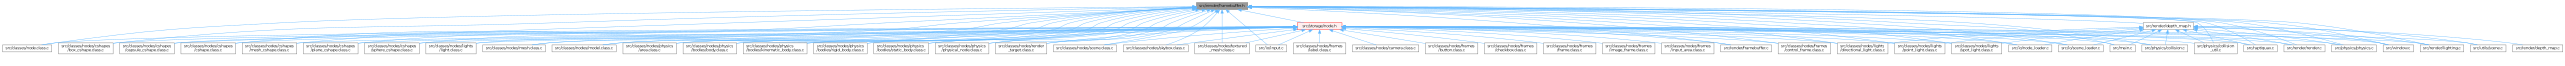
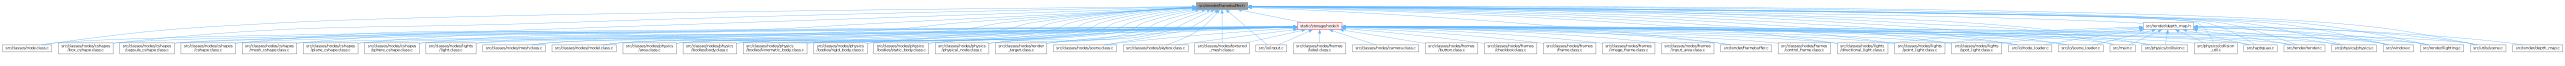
  digraph {
    fontname=Montserrat
    node [color=grey40 fillcolor=white fontname=Montserrat fontsize=10 shape=box style=filled]
    edge [color=steelblue1 dir=back fontname=Montserrat fontsize=10 labelfontname=Helvetica labelfontsize=10 style=solid]
    n1 [color=gray40 fillcolor=grey60 fontcolor=black height=0.2 label="src/render/framebuffer.h" width=0.4]
    n2 [height=0.2 label="src/classes/node.class.c" width=0.4]
    n3 [height=0.2 label="src/classes/nodes/cshapes\l/box_cshape.class.c" width=0.4]
    n4 [height=0.2 label="src/classes/nodes/cshapes\l/capsule_cshape.class.c" width=0.4]
    n5 [height=0.2 label="src/classes/nodes/cshapes\l/cshape.class.c" width=0.4]
    n6 [height=0.2 label="src/classes/nodes/cshapes\l/mesh_cshape.class.c" width=0.4]
    n7 [height=0.2 label="src/classes/nodes/cshapes\l/plane_cshape.class.c" width=0.4]
    n8 [height=0.2 label="src/classes/nodes/cshapes\l/sphere_cshape.class.c" width=0.4]
    n9 [height=0.2 label="src/classes/nodes/lights\l/directional_light.class.c" width=0.4]
    n10 [height=0.2 label="src/classes/nodes/lights\l/light.class.c" width=0.4]
    n11 [height=0.2 label="src/classes/nodes/lights\l/point_light.class.c" width=0.4]
    n12 [height=0.2 label="src/classes/nodes/lights\l/spot_light.class.c" width=0.4]
    n13 [height=0.2 label="src/classes/nodes/mesh.class.c" width=0.4]
    n14 [height=0.2 label="src/classes/nodes/model.class.c" width=0.4]
    n15 [height=0.2 label="src/classes/nodes/physics\l/area.class.c" width=0.4]
    n16 [height=0.2 label="src/classes/nodes/physics\l/bodies/body.class.c" width=0.4]
    n17 [height=0.2 label="src/classes/nodes/physics\l/bodies/kinematic_body.class.c" width=0.4]
    n18 [height=0.2 label="src/classes/nodes/physics\l/bodies/rigid_body.class.c" width=0.4]
    n19 [height=0.2 label="src/classes/nodes/physics\l/bodies/static_body.class.c" width=0.4]
    n20 [height=0.2 label="src/classes/nodes/physics\l/physical_node.class.c" width=0.4]
    n21 [height=0.2 label="src/classes/nodes/render\l_target.class.c" width=0.4]
    n22 [height=0.2 label="src/classes/nodes/scene.class.c" width=0.4]
    n23 [height=0.2 label="src/classes/nodes/skybox.class.c" width=0.4]
    n24 [height=0.2 label="src/classes/nodes/textured\l_mesh.class.c" width=0.4]
    n25 [height=0.2 label="src/io/input.c" width=0.4]
    n26 [height=0.2 label="src/io/node_loader.c" width=0.4]
    n27 [height=0.2 label="src/io/scene_loader.c" width=0.4]
    n28 [height=0.2 label="src/main.c" width=0.4]
    n29 [height=0.2 label="src/physics/collision.c" width=0.4]
    n30 [height=0.2 label="src/physics/collision\l_util.c" width=0.4]
    n31 [height=0.2 label="src/physics/physics.c" width=0.4]
    n32 [height=0.2 label="src/raptiquax.c" width=0.4]
    n33 [height=0.2 label="src/render/depth_map.h" width=0.4]
    n34 [height=0.2 label="src/render/lighting.c" width=0.4]
    n35 [height=0.2 label="src/render/render.c" width=0.4]
    n36 [height=0.2 label="src/window.c" width=0.4]
    n37 [height=0.2 label="src/render/framebuffer.c" width=0.4]
-   n38 [color=red fillcolor="#FFF0F0" height=0.2 label="src/storage/node.h" width=0.4]
+   n38 [color=red fillcolor="#FFF0F0" height=0.2 label="static/storage/node.h" width=0.4]
    n39 [height=0.2 label="src/utils/scene.c" width=0.4]
    n40 [height=0.2 label="src/classes/nodes/camera.class.c" width=0.4]
    n41 [height=0.2 label="src/render/depth_map.c" width=0.4]
    n42 [height=0.2 label="src/classes/nodes/frames\l/button.class.c" width=0.4]
    n43 [height=0.2 label="src/classes/nodes/frames\l/checkbox.class.c" width=0.4]
    n44 [height=0.2 label="src/classes/nodes/frames\l/control_frame.class.c" width=0.4]
    n45 [height=0.2 label="src/classes/nodes/frames\l/frame.class.c" width=0.4]
    n46 [height=0.2 label="src/classes/nodes/frames\l/image_frame.class.c" width=0.4]
    n47 [height=0.2 label="src/classes/nodes/frames\l/input_area.class.c" width=0.4]
    n48 [height=0.2 label="src/classes/nodes/frames\l/label.class.c" width=0.4]
    n1 -> n2
    n1 -> n3
    n1 -> n4
    n1 -> n5
    n1 -> n6
    n1 -> n7
    n1 -> n8
    n1 -> n9
    n1 -> n10
    n1 -> n11
    n1 -> n12
    n1 -> n13
    n1 -> n14
    n1 -> n15
    n1 -> n16
    n1 -> n17
    n1 -> n18
    n1 -> n19
    n1 -> n20
    n1 -> n21
    n1 -> n22
    n1 -> n23
    n1 -> n24
    n1 -> n25
    n1 -> n26
    n1 -> n27
    n1 -> n28
    n1 -> n29
    n1 -> n30
    n1 -> n31
    n1 -> n32
    n1 -> n33
    n1 -> n34
    n1 -> n35
    n1 -> n36
    n1 -> n37
    n1 -> n38
-   n1 -> n44
+   n1 -> n39
    n33 -> n9
    n33 -> n11
    n33 -> n12
    n33 -> n26
    n33 -> n27
    n33 -> n28
    n33 -> n29
    n33 -> n30
    n33 -> n31
    n33 -> n32
    n33 -> n34
    n33 -> n35
    n33 -> n36
    n33 -> n39
    n33 -> n41
    n38 -> n2
    n38 -> n3
    n38 -> n4
    n38 -> n5
    n38 -> n6
    n38 -> n7
    n38 -> n8
    n38 -> n9
    n38 -> n10
    n38 -> n11
    n38 -> n12
    n38 -> n13
    n38 -> n14
    n38 -> n15
    n38 -> n16
    n38 -> n17
    n38 -> n18
    n38 -> n19
    n38 -> n20
    n38 -> n21
    n38 -> n22
    n38 -> n23
    n38 -> n24
    n38 -> n25
    n38 -> n26
    n38 -> n27
    n38 -> n28
    n38 -> n29
    n38 -> n30
    n38 -> n31
    n38 -> n32
    n38 -> n34
    n38 -> n35
    n38 -> n36
    n38 -> n37
    n38 -> n39
    n38 -> n40
    n38 -> n42
    n38 -> n43
    n38 -> n44
    n38 -> n45
    n38 -> n46
    n38 -> n47
    n38 -> n48
  }
